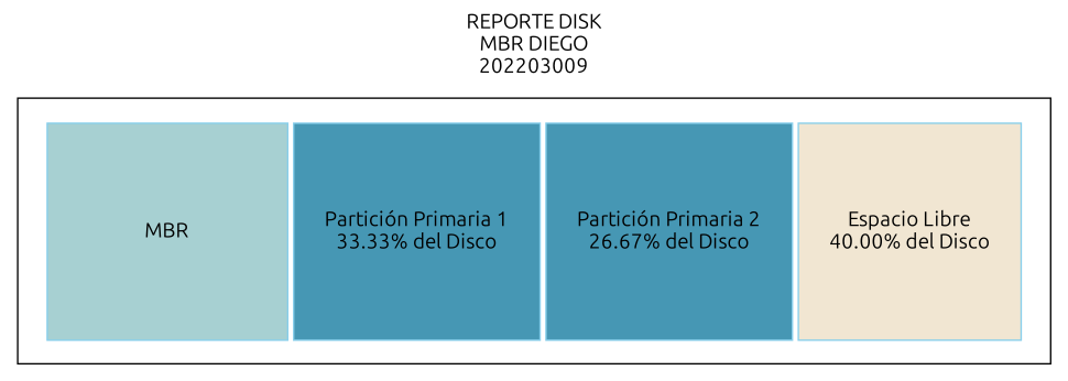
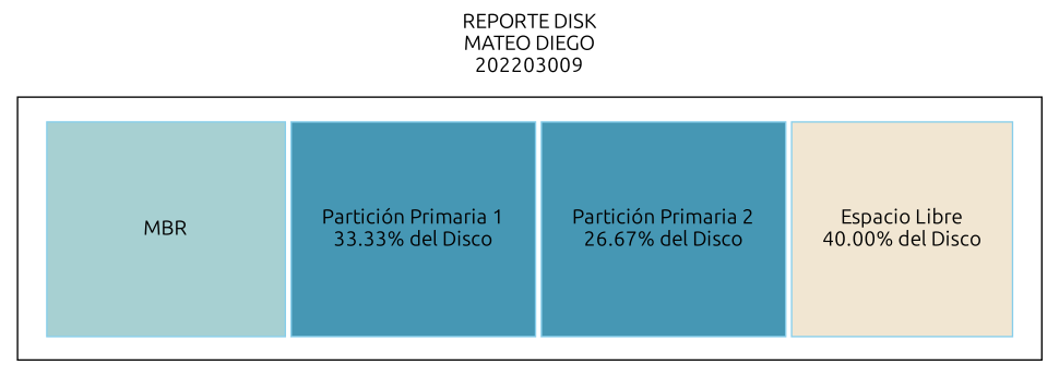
  digraph {
    fontname=Ubuntu
    labelloc=t
    rankdir=LR
    node [fontname=Ubuntu]
    n1 [label=< <TABLE border="0" cellspacing="4" cellpadding="5" color="skyblue"> <TR><TD bgcolor="#a7d0d2" border="1" cellpadding="65">MBR</TD> <TD bgcolor="#4697b4" border="1" cellpadding="20">Partición Primaria 1<br/>33.33% del Disco</TD> <TD bgcolor="#4697b4" border="1" cellpadding="20">Partición Primaria 2<br/>26.67% del Disco</TD> <TD bgcolor="#f1e6d2" border="1" cellpadding="20">Espacio Libre<br/>40.00% del Disco</TD> </TR> </TABLE> > shape=none]
-   n2 [label="REPORTE DISK\nMBR DIEGO\n202203009" shape=plaintext]
+   n2 [label="REPORTE DISK\nMATEO DIEGO\n202203009" shape=plaintext]
    subgraph cluster_1 {
      n1
    }
  }
